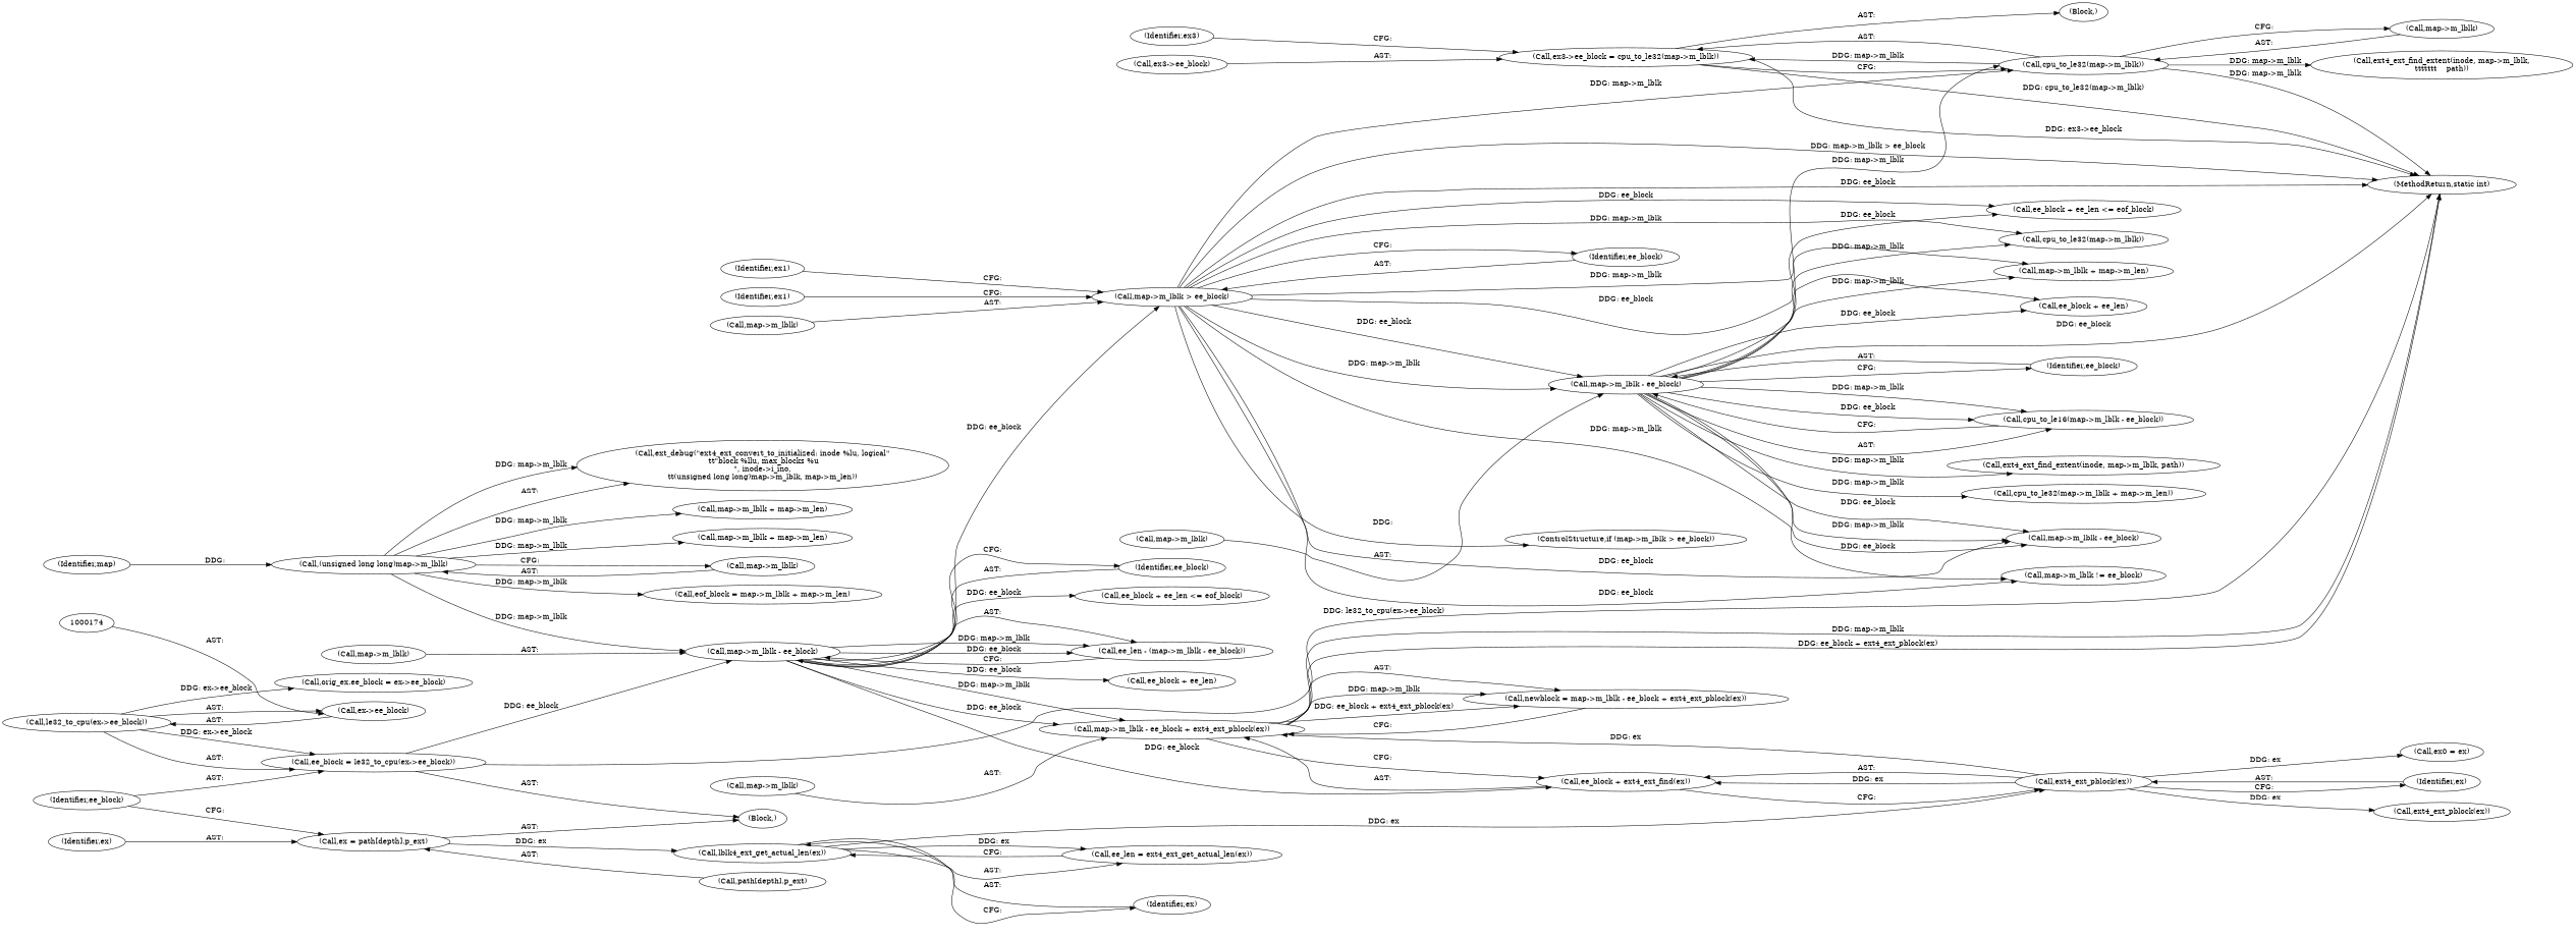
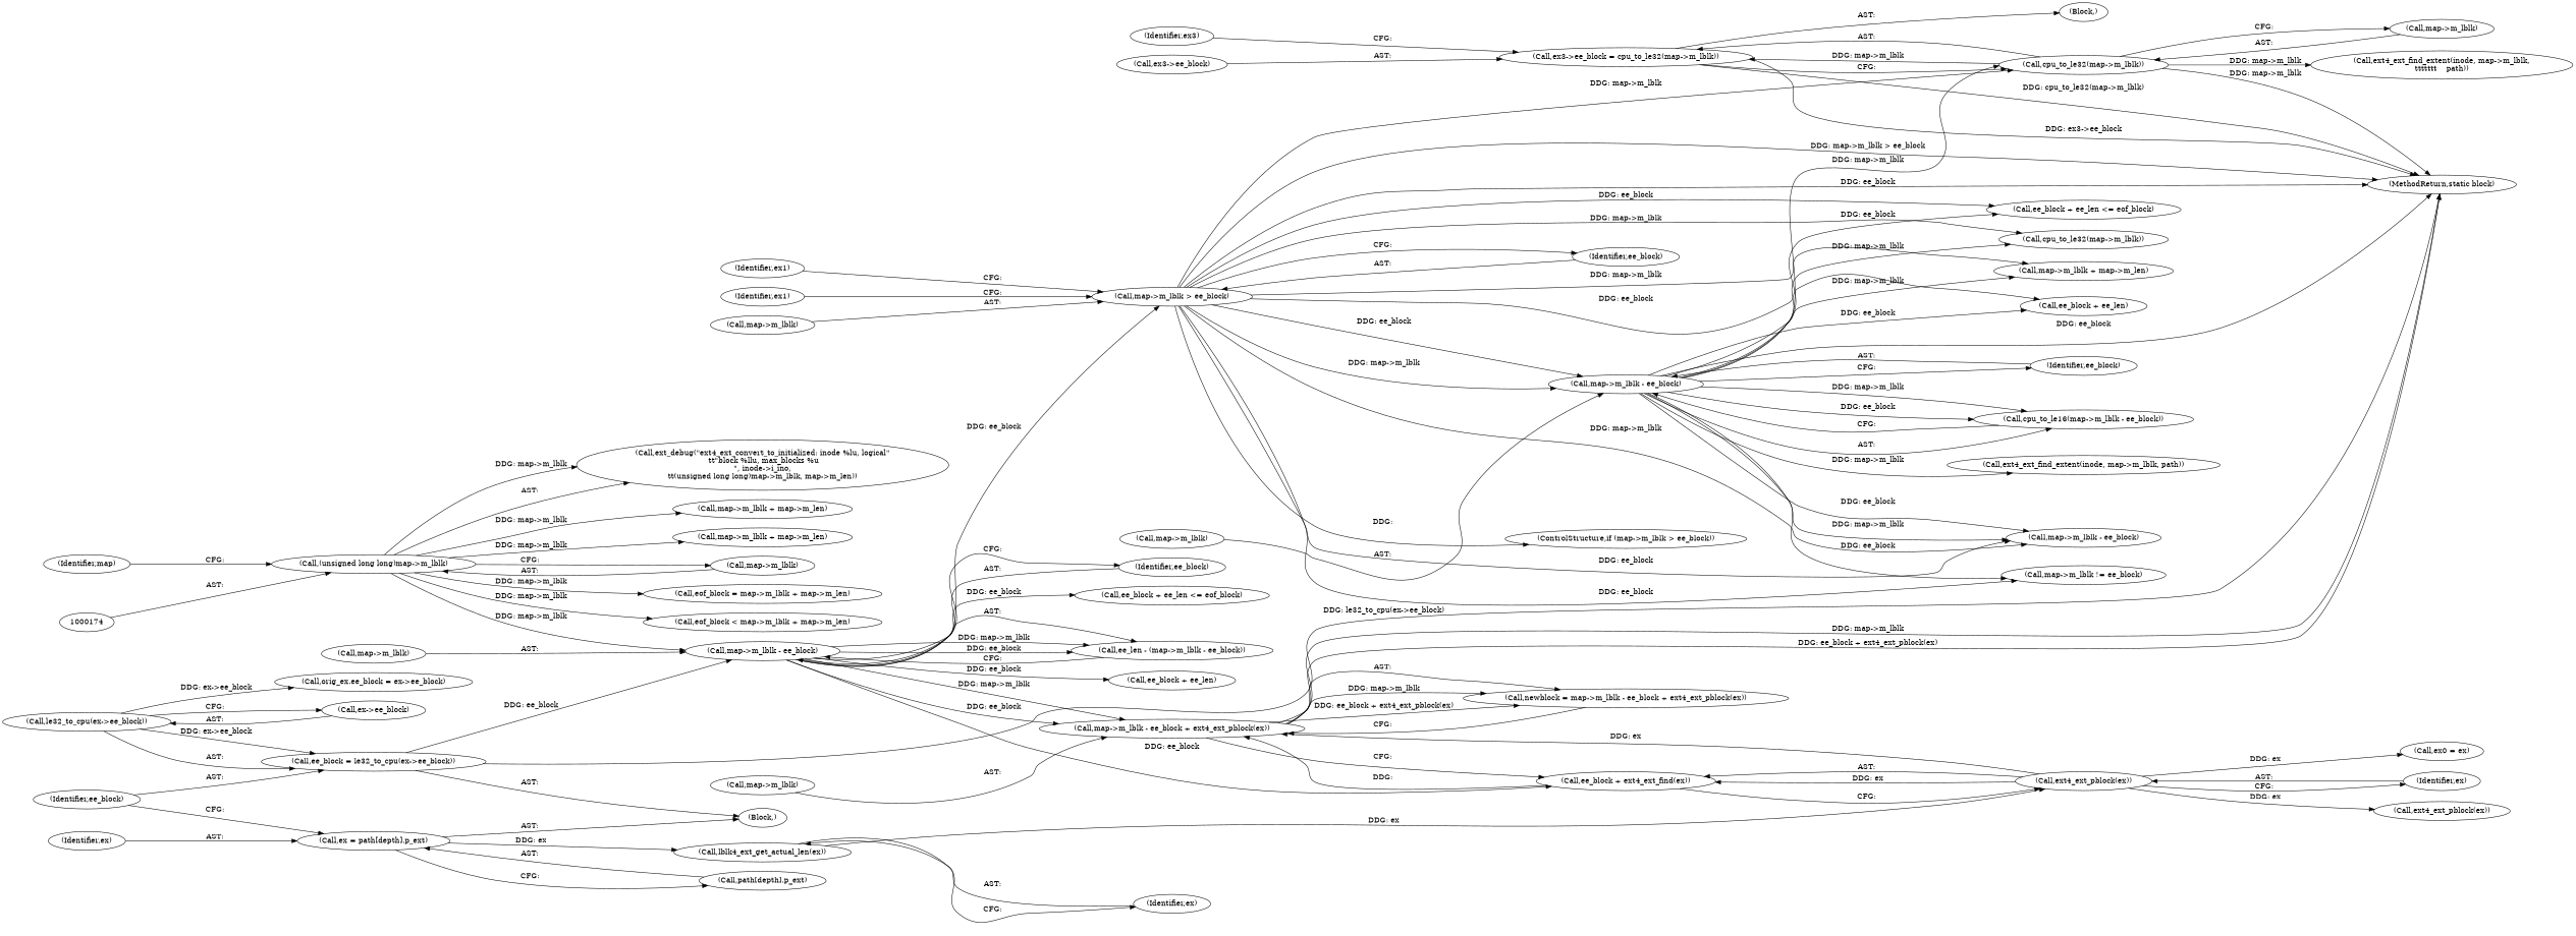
  digraph {
    rankdir=LR
    n1 [label="(Call,ex3->ee_block = cpu_to_le32(map->m_lblk))"]
    n2 [label="(Call,cpu_to_le32(map->m_lblk))"]
-   n3 [label="(MethodReturn,static int)"]
+   n3 [label="(MethodReturn,static block)"]
    n4 [label="(Block,)"]
    n5 [label="(Call,map->m_lblk)"]
    n6 [label="(Call,ext4_ext_find_extent(inode, map->m_lblk,\n\t\t\t\t\t\t\t    path))"]
    n7 [label="(Call,map->m_lblk - ee_block)"]
-   n8 [label="(Call,cpu_to_le32(map->m_lblk + map->m_len))"]
    n9 [label="(Call,cpu_to_le16(map->m_lblk - ee_block))"]
    n10 [label="(Call,ee_block + ee_len)"]
    n11 [label="(Call,ext4_ext_find_extent(inode, map->m_lblk, path))"]
    n12 [label="(Identifier,ee_block)"]
    n13 [label="(Call,map->m_lblk - ee_block)"]
    n14 [label="(Call,map->m_lblk != ee_block)"]
    n15 [label="(Call,ee_block + ee_len <= eof_block)"]
    n16 [label="(Call,cpu_to_le32(map->m_lblk))"]
    n17 [label="(Call,map->m_lblk + map->m_len)"]
    n18 [label="(Call,map->m_lblk > ee_block)"]
    n19 [label="(ControlStructure,if (map->m_lblk > ee_block))"]
    n20 [label="(Identifier,ee_block)"]
    n21 [label="(Call,map->m_lblk - ee_block + ext4_ext_pblock(ex))"]
    n22 [label="(Call,ee_block + ext4_ext_find(ex))"]
    n23 [label="(Call,newblock = map->m_lblk - ee_block + ext4_ext_pblock(ex))"]
    n24 [label="(Call,ext4_ext_pblock(ex))"]
    n25 [label="(Call,map->m_lblk - ee_block)"]
    n26 [label="(Identifier,ee_block)"]
    n27 [label="(Call,ee_block + ee_len <= eof_block)"]
    n28 [label="(Call,ee_len - (map->m_lblk - ee_block))"]
    n29 [label="(Call,ee_block + ee_len)"]
    n30 [label="(Call,(unsigned long long)map->m_lblk)"]
    n31 [label="(Call,map->m_lblk + map->m_len)"]
    n32 [label="(Call,map->m_lblk + map->m_len)"]
    n33 [label="(Call,eof_block = map->m_lblk + map->m_len)"]
+   n34 [label="(Call,eof_block < map->m_lblk + map->m_len)"]
    n35 [label="(Call,map->m_lblk)"]
    n36 [label="(Call,ext_debug(\"ext4_ext_convert_to_initialized: inode %lu, logical\"\n \t\t\"block %llu, max_blocks %u\n\", inode->i_ino,\n\t\t(unsigned long long)map->m_lblk, map->m_len))"]
    n37 [label="(Call,ee_block = le32_to_cpu(ex->ee_block))"]
    n38 [label="(Block,)"]
    n39 [label="(Call,le32_to_cpu(ex->ee_block))"]
    n40 [label="(Call,ex->ee_block)"]
    n41 [label="(Call,orig_ex.ee_block = ex->ee_block)"]
    n42 [label="(Call,ex0 = ex)"]
    n43 [label="(Call,ext4_ext_pblock(ex))"]
    n44 [label="(Identifier,ex)"]
    n45 [label="(Call,lblk4_ext_get_actual_len(ex))"]
    n46 [label="(Identifier,ex)"]
-   n47 [label="(Call,ee_len = ext4_ext_get_actual_len(ex))"]
    n48 [label="(Call,ex = path[depth].p_ext)"]
    n49 [label="(Call,path[depth].p_ext)"]
    n50 [label="(Identifier,ex1)"]
    n51 [label="(Call,ex3->ee_block)"]
    n52 [label="(Call,map->m_lblk)"]
    n53 [label="(Identifier,ex3)"]
    n54 [label="(Identifier,ex1)"]
    n55 [label="(Identifier,ex)"]
    n56 [label="(Call,map->m_lblk)"]
    n57 [label="(Call,map->m_lblk)"]
    n58 [label="(Call,map->m_lblk)"]
    n59 [label="(Identifier,map)"]
    n60 [label="(Identifier,ee_block)"]
    1000174
    n1 -> n2 [label="CFG: "]
    n1 -> n3 [label="DDG: ex3->ee_block"]
    n1 -> n3 [label="DDG: cpu_to_le32(map->m_lblk)"]
    n1 -> n4 [label="AST: "]
    n2 -> n1 [label="AST: "]
    n2 -> n1 [label="DDG: map->m_lblk"]
    n2 -> n3 [label="DDG: map->m_lblk"]
    n2 -> n5 [label="CFG: "]
    n2 -> n6 [label="DDG: map->m_lblk"]
    n5 -> n2 [label="AST: "]
    n7 -> n2 [label="DDG: map->m_lblk"]
    n7 -> n3 [label="DDG: ee_block"]
-   n7 -> n8 [label="DDG: map->m_lblk"]
    n7 -> n9 [label="AST: "]
    n7 -> n9 [label="DDG: map->m_lblk"]
    n7 -> n9 [label="DDG: ee_block"]
    n7 -> n10 [label="DDG: ee_block"]
    n7 -> n11 [label="DDG: map->m_lblk"]
    n7 -> n12 [label="CFG: "]
    n7 -> n13 [label="DDG: map->m_lblk"]
    n7 -> n13 [label="DDG: ee_block"]
    n7 -> n14 [label="DDG: ee_block"]
    n7 -> n15 [label="DDG: ee_block"]
    n7 -> n16 [label="DDG: map->m_lblk"]
    n7 -> n17 [label="DDG: map->m_lblk"]
    n9 -> n7 [label="CFG: "]
    n12 -> n7 [label="AST: "]
    n18 -> n2 [label="DDG: map->m_lblk"]
    n18 -> n3 [label="DDG: map->m_lblk > ee_block"]
    n18 -> n3 [label="DDG: ee_block"]
    n18 -> n7 [label="DDG: map->m_lblk"]
    n18 -> n7 [label="DDG: ee_block"]
    n18 -> n10 [label="DDG: ee_block"]
    n18 -> n13 [label="DDG: map->m_lblk"]
    n18 -> n13 [label="DDG: ee_block"]
    n18 -> n14 [label="DDG: ee_block"]
    n18 -> n15 [label="DDG: ee_block"]
    n18 -> n16 [label="DDG: map->m_lblk"]
    n18 -> n17 [label="DDG: map->m_lblk"]
    n18 -> n19 [label="DDG: "]
    n18 -> n20 [label="CFG: "]
    n20 -> n18 [label="AST: "]
    n21 -> n3 [label="DDG: map->m_lblk"]
    n21 -> n3 [label="DDG: ee_block + ext4_ext_pblock(ex)"]
    n21 -> n22 [label="CFG: "]
    n21 -> n23 [label="AST: "]
    n21 -> n23 [label="DDG: map->m_lblk"]
    n21 -> n23 [label="DDG: ee_block + ext4_ext_pblock(ex)"]
-   n22 -> n21 [label="AST: "]
+   n22 -> n21 [label="DDG: "]
    n22 -> n24 [label="CFG: "]
    n23 -> n21 [label="CFG: "]
    n24 -> n21 [label="DDG: ex"]
    n24 -> n22 [label="AST: "]
    n24 -> n22 [label="DDG: ex"]
    n24 -> n42 [label="DDG: ex"]
    n24 -> n43 [label="DDG: ex"]
    n24 -> n44 [label="CFG: "]
    n25 -> n18 [label="DDG: ee_block"]
    n25 -> n21 [label="DDG: map->m_lblk"]
    n25 -> n21 [label="DDG: ee_block"]
    n25 -> n22 [label="DDG: ee_block"]
    n25 -> n26 [label="CFG: "]
    n25 -> n27 [label="DDG: ee_block"]
    n25 -> n28 [label="AST: "]
    n25 -> n28 [label="DDG: map->m_lblk"]
    n25 -> n28 [label="DDG: ee_block"]
    n25 -> n29 [label="DDG: ee_block"]
    n26 -> n25 [label="AST: "]
    n28 -> n25 [label="CFG: "]
    n30 -> n25 [label="DDG: map->m_lblk"]
    n30 -> n31 [label="DDG: map->m_lblk"]
    n30 -> n32 [label="DDG: map->m_lblk"]
    n30 -> n33 [label="DDG: map->m_lblk"]
+   n30 -> n34 [label="DDG: map->m_lblk"]
    n30 -> n35 [label="CFG: "]
    n30 -> n36 [label="AST: "]
    n30 -> n36 [label="DDG: map->m_lblk"]
    n35 -> n30 [label="AST: "]
    n37 -> n3 [label="DDG: le32_to_cpu(ex->ee_block)"]
    n37 -> n25 [label="DDG: ee_block"]
    n37 -> n38 [label="AST: "]
    n39 -> n37 [label="AST: "]
    n39 -> n37 [label="DDG: ex->ee_block"]
-   n39 -> n40 [label="AST: "]
+   n39 -> n40 [label="CFG: "]
    n39 -> n41 [label="DDG: ex->ee_block"]
    n40 -> n39 [label="AST: "]
    n44 -> n24 [label="AST: "]
    n45 -> n24 [label="DDG: ex"]
    n45 -> n46 [label="CFG: "]
-   n45 -> n47 [label="AST: "]
-   n45 -> n47 [label="DDG: ex"]
    n46 -> n45 [label="AST: "]
-   n47 -> n45 [label="CFG: "]
    n48 -> n38 [label="AST: "]
    n48 -> n45 [label="DDG: ex"]
+   n48 -> n49 [label="CFG: "]
    n49 -> n48 [label="AST: "]
    n50 -> n18 [label="CFG: "]
    n51 -> n1 [label="AST: "]
    n52 -> n25 [label="AST: "]
    n53 -> n1 [label="CFG: "]
    n54 -> n18 [label="CFG: "]
    n55 -> n48 [label="AST: "]
    n56 -> n7 [label="AST: "]
    n57 -> n21 [label="AST: "]
    n58 -> n18 [label="AST: "]
-   n59 -> n30 [label="DDG: "]
+   n59 -> n30 [label="CFG: "]
    n60 -> n37 [label="AST: "]
    n60 -> n48 [label="CFG: "]
-   1000174 -> n40 [label="AST: "]
+   1000174 -> n30 [label="AST: "]
  }
